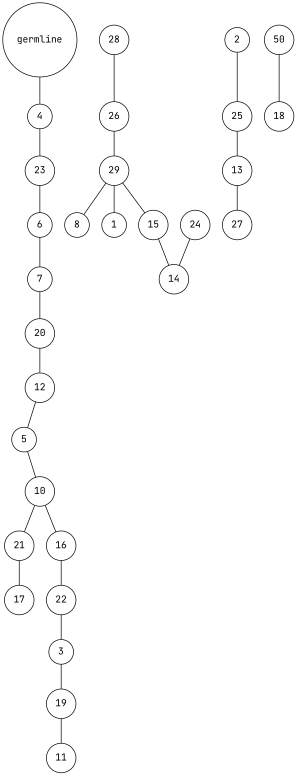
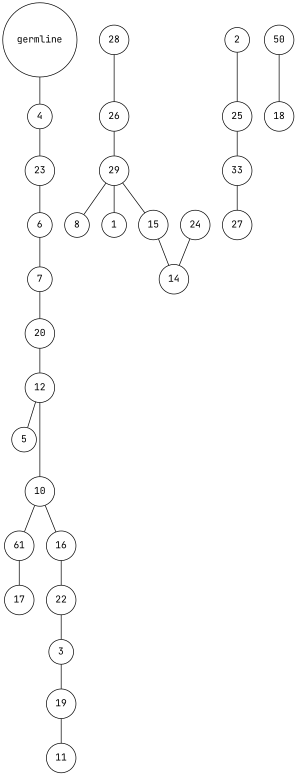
  graph {
    fontname="JetBrains Mono"
    rankdir=UD
    splines=line
    node [fontname="JetBrains Mono" shape=circle]
    edge [fontname="JetBrains Mono"]
    n1 [label=germline]
    n2 [label=4]
    n3 [label=23]
    n4 [label=6]
    n5 [label=7]
    n6 [label=20]
    n7 [label=12]
    n8 [label=5]
    n9 [label=10]
-   n10 [label=21]
+   n10 [label=61]
    n11 [label=16]
    n12 [label=17]
    n13 [label=22]
    n14 [label=3]
    n15 [label=19]
    n16 [label=11]
    n17 [label=28]
    n18 [label=26]
    n19 [label=29]
    n20 [label=8]
    n21 [label=1]
    n22 [label=15]
    n23 [label=2]
    n24 [label=25]
    n25 [label=14]
-   n26 [label=13]
+   n26 [label=33]
    n27 [label=27]
    n28 [label=50]
    n29 [label=18]
    n30 [label=24]
    n1 -- n2
    n2 -- n3
    n3 -- n4
    n4 -- n5
    n5 -- n6
    n6 -- n7
    n7 -- n8
-   n8 -- n9
+   n7 -- n9
    n9 -- n10
    n9 -- n11
    n10 -- n12
    n11 -- n13
    n13 -- n14
    n14 -- n15
    n15 -- n16
    n17 -- n18
    n18 -- n19
    n19 -- n20
    n19 -- n21
    n19 -- n22
    n22 -- n25
    n23 -- n24
    n24 -- n26
    n26 -- n27
    n28 -- n29
    n30 -- n25
  }
